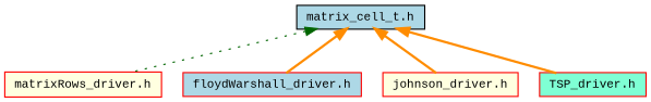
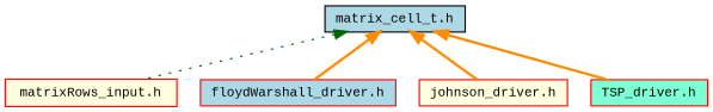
  digraph {
    fontname="Liberation Mono"
    node [color=red fillcolor=lightblue fontname="Liberation Mono" fontsize=10 shape=record style=filled]
    edge [color=darkorange dir=back fontname="Liberation Mono" fontsize=10 labelfontname=Helvetica labelfontsize=10 style=bold]
    n1 [color=black fontcolor=black height=0.2 label="matrix_cell_t.h" width=0.4]
-   n2 [fillcolor=lightyellow height=0.2 label="matrixRows_driver.h" width=0.4]
+   n2 [fillcolor=lightyellow height=0.2 label="matrixRows_input.h" width=0.4]
    n3 [height=0.2 label="floydWarshall_driver.h" width=0.4]
    n4 [fillcolor=lightyellow height=0.2 label="johnson_driver.h" width=0.4]
    n5 [fillcolor=aquamarine height=0.2 label="TSP_driver.h" width=0.4]
    n1 -> n2 [color=darkgreen style=dotted]
    n1 -> n3
    n1 -> n4
    n1 -> n5
  }
